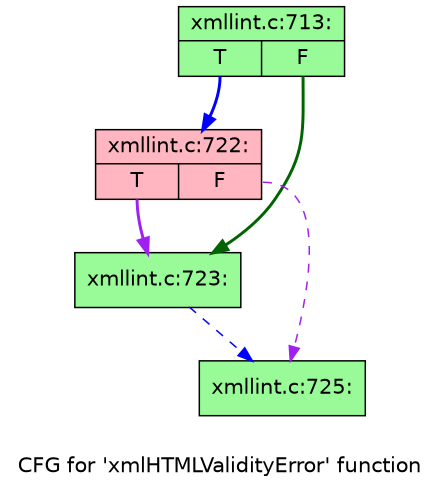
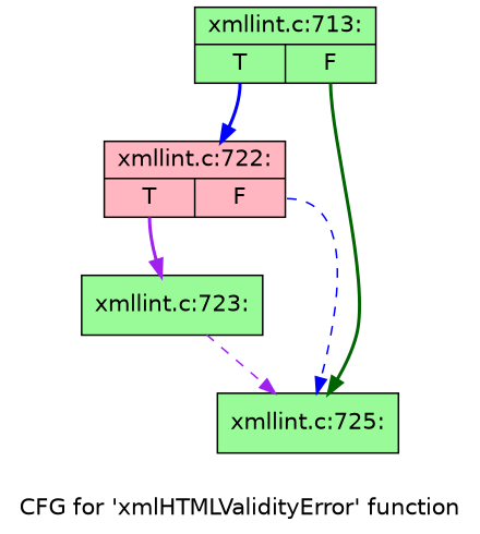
  digraph {
    fontname="DejaVu Sans"
    label="CFG for 'xmlHTMLValidityError' function"
    node [fillcolor=palegreen fontname="DejaVu Sans" shape=record style=filled]
    edge [color=blue fontname="DejaVu Sans" style=bold tailport=s0]
    n1 [label="{xmllint.c:713:|{<s0>T|<s1>F}}"]
    n2 [fillcolor=lightpink label="{xmllint.c:722:|{<s0>T|<s1>F}}"]
    n3 [label="{xmllint.c:725:}"]
    n4 [label="{xmllint.c:723:}"]
    n1 -> n2
-   n1 -> n4 [color=darkgreen tailport=s1]
-   n2 -> n3 [color=purple style=dashed tailport=s1]
+   n1 -> n3 [color=darkgreen tailport=s1]
+   n2 -> n3 [style=dashed tailport=s1]
    n2 -> n4 [color=purple]
-   n4 -> n3 [style=dashed]
+   n4 -> n3 [color=purple style=dashed]
  }
